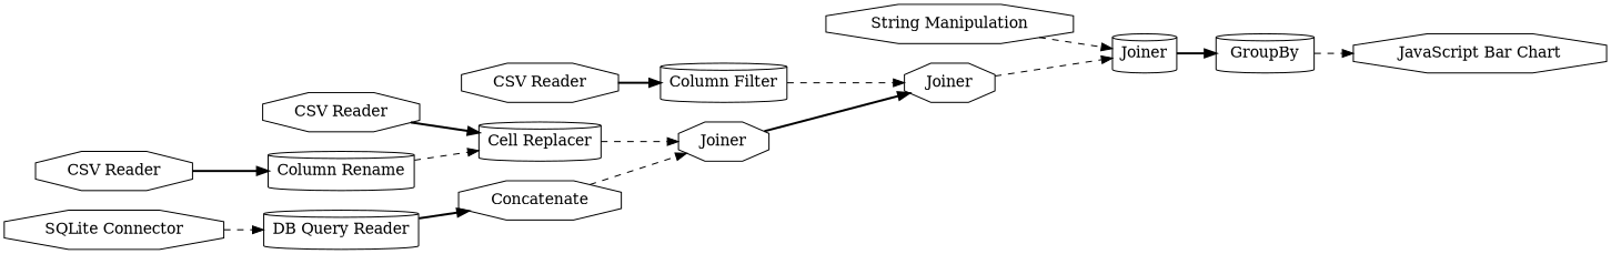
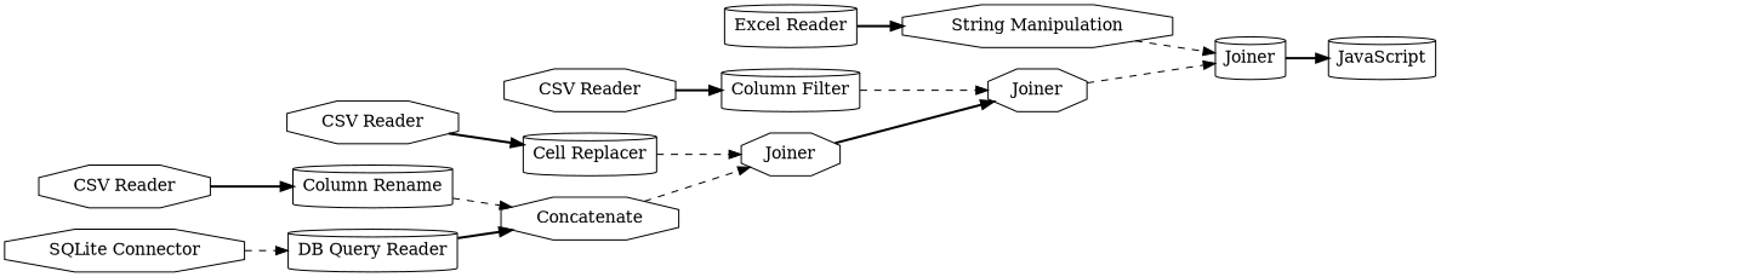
  digraph {
    rankdir=LR
    node [shape=octagon]
    edge [style=dashed]
    n1 [label="Cell Replacer" shape=cylinder]
    n2 [label=Joiner]
    n3 [label=Joiner]
    n4 [label=Concatenate]
    n5 [label="Column Rename" shape=cylinder]
    n6 [label="String Manipulation"]
    n7 [label=Joiner shape=cylinder]
-   n8 [label=GroupBy shape=cylinder]
-   n9 [label="JavaScript Bar Chart"]
+   n8 [label=JavaScript shape=cylinder]
    n10 [label="SQLite Connector"]
    n11 [label="DB Query Reader" shape=cylinder]
    n12 [label="Column Filter" shape=cylinder]
+   n13 [label="Excel Reader" shape=cylinder]
    n14 [label="CSV Reader"]
    n15 [label="CSV Reader"]
    n16 [label="CSV Reader"]
    n1 -> n2
    n2 -> n3 [style=bold]
    n3 -> n7
    n4 -> n2
-   n5 -> n1
+   n5 -> n4
    n6 -> n7
    n7 -> n8 [style=bold]
-   n8 -> n9
    n10 -> n11
    n11 -> n4 [style=bold]
    n12 -> n3
+   n13 -> n6 [style=bold]
    n14 -> n12 [style=bold]
    n15 -> n1 [style=bold]
    n16 -> n5 [style=bold]
  }
